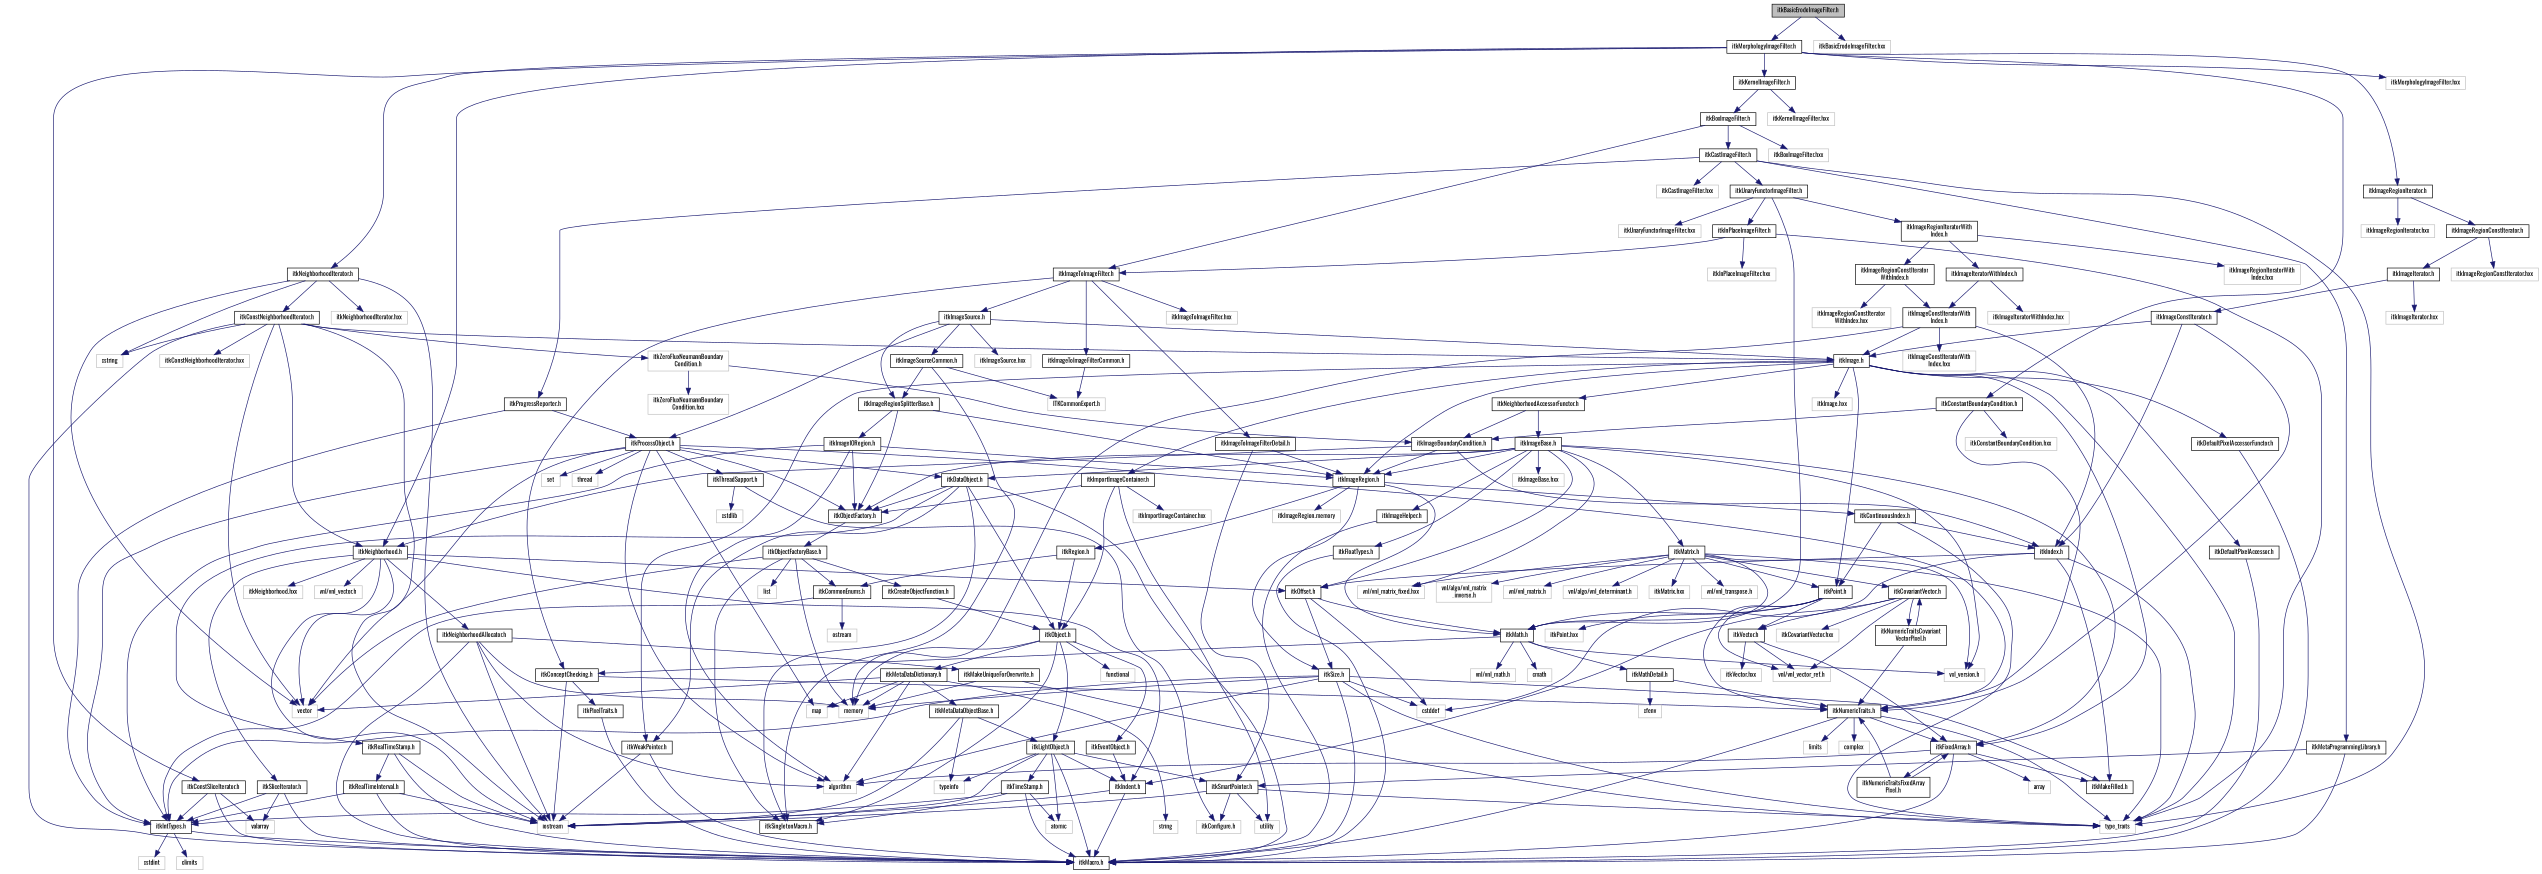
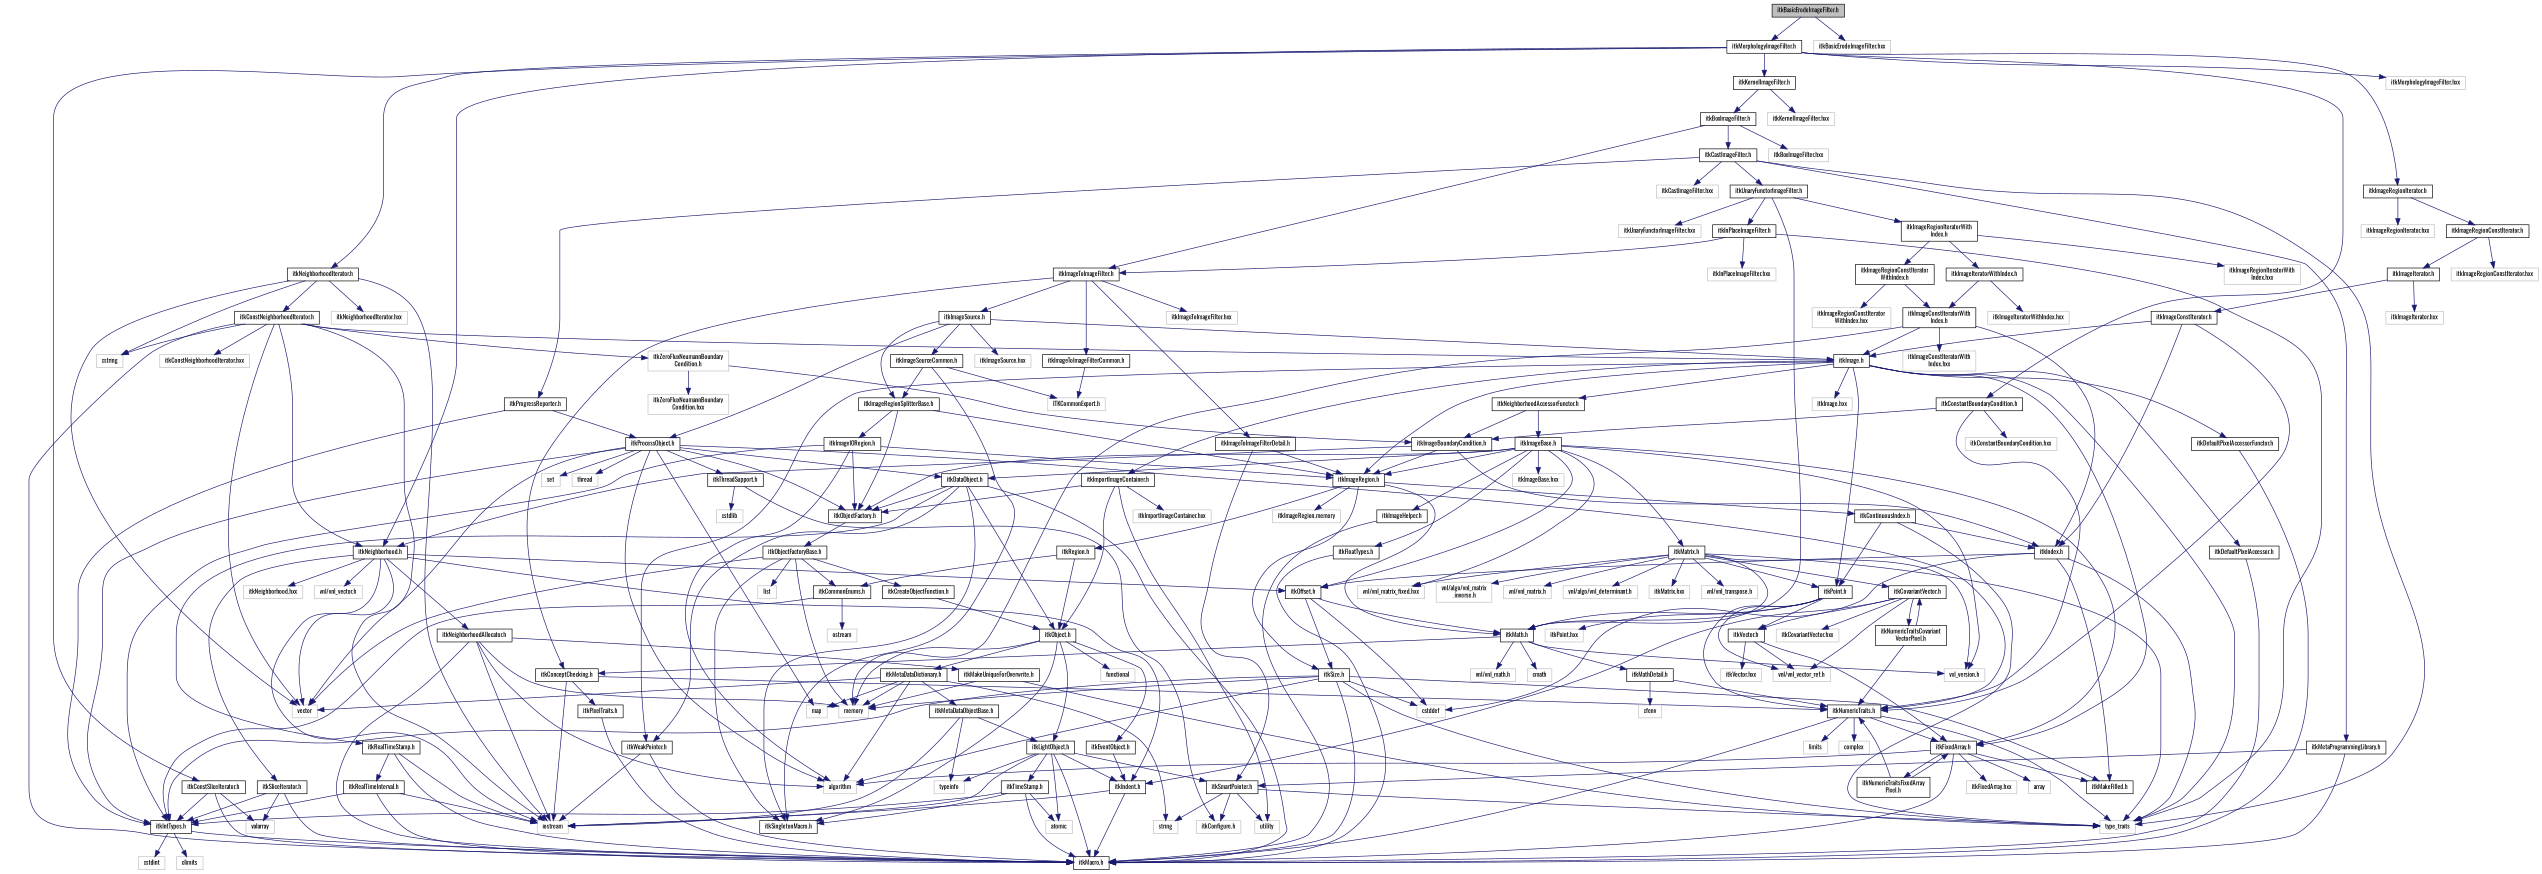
  digraph {
    fontname=Oswald
    node [color=black fillcolor=white fontname=Oswald fontsize=10 shape=record style=filled]
    edge [color=midnightblue fontname=Oswald fontsize=10 labelfontname=Helvetica labelfontsize=10 style=solid]
    n1 [fillcolor=grey75 fontcolor=black height=0.2 label="itkBasicErodeImageFilter.h" width=0.4]
    n2 [height=0.2 label="itkMorphologyImageFilter.h" width=0.4]
    n3 [color=grey75 height=0.2 label="itkBasicErodeImageFilter.hxx" width=0.4]
    n4 [height=0.2 label="itkKernelImageFilter.h" width=0.4]
    n5 [height=0.2 label="itkNeighborhood.h" width=0.4]
    n6 [height=0.2 label="itkNeighborhoodIterator.h" width=0.4]
    n7 [height=0.2 label="itkConstSliceIterator.h" width=0.4]
    n8 [height=0.2 label="itkConstantBoundaryCondition.h" width=0.4]
    n9 [height=0.2 label="itkImageRegionIterator.h" width=0.4]
    n10 [color=grey75 height=0.2 label="itkMorphologyImageFilter.hxx" width=0.4]
    n11 [height=0.2 label="itkBoxImageFilter.h" width=0.4]
    n12 [color=grey75 height=0.2 label="itkKernelImageFilter.hxx" width=0.4]
    n13 [color=grey75 height=0.2 label=vector width=0.4]
    n14 [color=grey75 height=0.2 label=iostream width=0.4]
    n15 [height=0.2 label="itkIndent.h" width=0.4]
    n16 [height=0.2 label="itkOffset.h" width=0.4]
    n17 [height=0.2 label="itkNeighborhoodAllocator.h" width=0.4]
    n18 [height=0.2 label="itkSliceIterator.h" width=0.4]
    n19 [color=grey75 height=0.2 label="vnl/vnl_vector.h" width=0.4]
    n20 [color=grey75 height=0.2 label="itkNeighborhood.hxx" width=0.4]
    n21 [color=grey75 height=0.2 label=cstring width=0.4]
    n22 [height=0.2 label="itkConstNeighborhoodIterator.h" width=0.4]
    n23 [color=grey75 height=0.2 label="itkNeighborhoodIterator.hxx" width=0.4]
    n24 [height=0.2 label="itkIntTypes.h" width=0.4]
    n25 [height=0.2 label="itkMacro.h" width=0.4]
    n26 [color=grey75 height=0.2 label=valarray width=0.4]
    n27 [height=0.2 label="itkNumericTraits.h" width=0.4]
    n28 [height=0.2 label="itkImageBoundaryCondition.h" width=0.4]
    n29 [color=grey75 height=0.2 label="itkConstantBoundaryCondition.hxx" width=0.4]
    n30 [height=0.2 label="itkImageRegionConstIterator.h" width=0.4]
    n31 [color=grey75 height=0.2 label="itkImageRegionIterator.hxx" width=0.4]
    n32 [height=0.2 label="itkImageToImageFilter.h" width=0.4]
    n33 [height=0.2 label="itkCastImageFilter.h" width=0.4]
    n34 [color=grey75 height=0.2 label="itkBoxImageFilter.hxx" width=0.4]
    n35 [height=0.2 label="itkImageSource.h" width=0.4]
    n36 [height=0.2 label="itkConceptChecking.h" width=0.4]
    n37 [height=0.2 label="itkImageToImageFilterDetail.h" width=0.4]
    n38 [height=0.2 label="itkImageToImageFilterCommon.h" width=0.4]
    n39 [color=grey75 height=0.2 label="itkImageToImageFilter.hxx" width=0.4]
    n40 [color=grey75 height=0.2 label=type_traits width=0.4]
    n41 [height=0.2 label="itkUnaryFunctorImageFilter.h" width=0.4]
    n42 [height=0.2 label="itkProgressReporter.h" width=0.4]
    n43 [height=0.2 label="itkMetaProgrammingLibrary.h" width=0.4]
    n44 [color=grey75 height=0.2 label="itkCastImageFilter.hxx" width=0.4]
    n45 [height=0.2 label="itkProcessObject.h" width=0.4]
    n46 [height=0.2 label="itkImage.h" width=0.4]
    n47 [height=0.2 label="itkImageRegionSplitterBase.h" width=0.4]
    n48 [height=0.2 label="itkImageSourceCommon.h" width=0.4]
    n49 [color=grey75 height=0.2 label="itkImageSource.hxx" width=0.4]
    n50 [height=0.2 label="itkPixelTraits.h" width=0.4]
    n51 [height=0.2 label="itkSmartPointer.h" width=0.4]
    n52 [height=0.2 label="itkImageRegion.h" width=0.4]
    n53 [color=grey75 height=0.2 label="ITKCommonExport.h" width=0.4]
    n54 [height=0.2 label="itkDataObject.h" width=0.4]
    n55 [color=grey75 height=0.2 label=algorithm width=0.4]
    n56 [color=grey75 height=0.2 label=map width=0.4]
    n57 [height=0.2 label="itkObjectFactory.h" width=0.4]
    n58 [height=0.2 label="itkThreadSupport.h" width=0.4]
    n59 [color=grey75 height=0.2 label=set width=0.4]
    n60 [color=grey75 height=0.2 label=thread width=0.4]
    n61 [height=0.2 label="itkWeakPointer.h" width=0.4]
    n62 [height=0.2 label="itkFixedArray.h" width=0.4]
    n63 [height=0.2 label="itkPoint.h" width=0.4]
    n64 [height=0.2 label="itkImportImageContainer.h" width=0.4]
    n65 [height=0.2 label="itkDefaultPixelAccessor.h" width=0.4]
    n66 [height=0.2 label="itkDefaultPixelAccessorFunctor.h" width=0.4]
    n67 [height=0.2 label="itkNeighborhoodAccessorFunctor.h" width=0.4]
    n68 [color=grey75 height=0.2 label="itkImage.hxx" width=0.4]
    n69 [height=0.2 label="itkImageIORegion.h" width=0.4]
    n70 [height=0.2 label="itkSingletonMacro.h" width=0.4]
    n71 [height=0.2 label="itkObject.h" width=0.4]
    n72 [height=0.2 label="itkRealTimeStamp.h" width=0.4]
    n73 [color=grey75 height=0.2 label=cstdint width=0.4]
    n74 [color=grey75 height=0.2 label=climits width=0.4]
    n75 [height=0.2 label="itkObjectFactoryBase.h" width=0.4]
    n76 [color=grey75 height=0.2 label=limits width=0.4]
    n77 [color=grey75 height=0.2 label=complex width=0.4]
    n78 [color=grey75 height=0.2 label="itkConfigure.h" width=0.4]
    n79 [color=grey75 height=0.2 label=cstdlib width=0.4]
    n80 [height=0.2 label="itkLightObject.h" width=0.4]
    n81 [height=0.2 label="itkEventObject.h" width=0.4]
    n82 [height=0.2 label="itkMetaDataDictionary.h" width=0.4]
    n83 [color=grey75 height=0.2 label=memory width=0.4]
    n84 [color=grey75 height=0.2 label=functional width=0.4]
    n85 [height=0.2 label="itkRealTimeInterval.h" width=0.4]
    n86 [height=0.2 label="itkTimeStamp.h" width=0.4]
    n87 [color=grey75 height=0.2 label=atomic width=0.4]
    n88 [color=grey75 height=0.2 label=typeinfo width=0.4]
    n89 [height=0.2 label="itkMetaDataObjectBase.h" width=0.4]
    n90 [color=grey75 height=0.2 label=string width=0.4]
    n91 [color=grey75 height=0.2 label=utility width=0.4]
    n92 [height=0.2 label="itkCreateObjectFunction.h" width=0.4]
    n93 [height=0.2 label="itkCommonEnums.h" width=0.4]
    n94 [color=grey75 height=0.2 label=list width=0.4]
    n95 [color=grey75 height=0.2 label=ostream width=0.4]
    n96 [height=0.2 label="itkMakeFilled.h" width=0.4]
    n97 [color=grey75 height=0.2 label=array width=0.4]
+   n98 [color=grey75 height=0.2 label="itkFixedArray.hxx" width=0.4]
    n99 [height=0.2 label="itkNumericTraitsFixedArray\lPixel.h" width=0.4]
    n100 [height=0.2 label="itkRegion.h" width=0.4]
    n101 [height=0.2 label="itkSize.h" width=0.4]
    n102 [height=0.2 label="itkContinuousIndex.h" width=0.4]
    n103 [height=0.2 label="itkMath.h" width=0.4]
    n104 [color=grey75 height=0.2 label="itkImageRegion.memory" width=0.4]
    n105 [height=0.2 label="itkVector.h" width=0.4]
    n106 [color=grey75 height=0.2 label="vnl/vnl_vector_ref.h" width=0.4]
    n107 [color=grey75 height=0.2 label="itkPoint.hxx" width=0.4]
    n108 [color=grey75 height=0.2 label="itkImportImageContainer.hxx" width=0.4]
    n109 [height=0.2 label="itkImageBase.h" width=0.4]
    n110 [color=grey75 height=0.2 label=cstddef width=0.4]
    n111 [height=0.2 label="itkIndex.h" width=0.4]
    n112 [color=grey75 height=0.2 label=cmath width=0.4]
    n113 [height=0.2 label="itkMathDetail.h" width=0.4]
    n114 [color=grey75 height=0.2 label="vnl/vnl_math.h" width=0.4]
    n115 [color=grey75 height=0.2 label="vxl_version.h" width=0.4]
    n116 [color=grey75 height=0.2 label="itkVector.hxx" width=0.4]
    n117 [color=grey75 height=0.2 label=cfenv width=0.4]
    n118 [height=0.2 label="itkMatrix.h" width=0.4]
    n119 [color=grey75 height=0.2 label="vnl/vnl_matrix_fixed.hxx" width=0.4]
    n120 [height=0.2 label="itkImageHelper.h" width=0.4]
    n121 [height=0.2 label="itkFloatTypes.h" width=0.4]
    n122 [color=grey75 height=0.2 label="itkImageBase.hxx" width=0.4]
    n123 [height=0.2 label="itkMakeUniqueForOverwrite.h" width=0.4]
    n124 [height=0.2 label="itkCovariantVector.h" width=0.4]
    n125 [color=grey75 height=0.2 label="vnl/vnl_transpose.h" width=0.4]
    n126 [color=grey75 height=0.2 label="vnl/algo/vnl_matrix\l_inverse.h" width=0.4]
    n127 [color=grey75 height=0.2 label="vnl/vnl_matrix.h" width=0.4]
    n128 [color=grey75 height=0.2 label="vnl/algo/vnl_determinant.h" width=0.4]
    n129 [color=grey75 height=0.2 label="itkMatrix.hxx" width=0.4]
    n130 [height=0.2 label="itkNumericTraitsCovariant\lVectorPixel.h" width=0.4]
    n131 [color=grey75 height=0.2 label="itkCovariantVector.hxx" width=0.4]
    n132 [height=0.2 label="itkInPlaceImageFilter.h" width=0.4]
    n133 [height=0.2 label="itkImageRegionIteratorWith\lIndex.h" width=0.4]
    n134 [color=grey75 height=0.2 label="itkUnaryFunctorImageFilter.hxx" width=0.4]
    n135 [color=grey75 height=0.2 label="itkInPlaceImageFilter.hxx" width=0.4]
    n136 [height=0.2 label="itkImageRegionConstIterator\lWithIndex.h" width=0.4]
    n137 [height=0.2 label="itkImageIteratorWithIndex.h" width=0.4]
    n138 [color=grey75 height=0.2 label="itkImageRegionIteratorWith\lIndex.hxx" width=0.4]
    n139 [height=0.2 label="itkImageConstIteratorWith\lIndex.h" width=0.4]
    n140 [color=grey75 height=0.2 label="itkImageRegionConstIterator\lWithIndex.hxx" width=0.4]
    n141 [color=grey75 height=0.2 label="itkImageIteratorWithIndex.hxx" width=0.4]
    n142 [color=grey75 height=0.2 label="itkImageConstIteratorWith\lIndex.hxx" width=0.4]
    n143 [color=grey75 height=0.2 label="itkZeroFluxNeumannBoundary\lCondition.h" width=0.4]
    n144 [color=grey75 height=0.2 label="itkConstNeighborhoodIterator.hxx" width=0.4]
    n145 [color=grey75 height=0.2 label="itkZeroFluxNeumannBoundary\lCondition.hxx" width=0.4]
    n146 [height=0.2 label="itkImageIterator.h" width=0.4]
    n147 [color=grey75 height=0.2 label="itkImageRegionConstIterator.hxx" width=0.4]
    n148 [height=0.2 label="itkImageConstIterator.h" width=0.4]
    n149 [color=grey75 height=0.2 label="itkImageIterator.hxx" width=0.4]
    n1 -> n2
    n1 -> n3
    n2 -> n4
    n2 -> n5
    n2 -> n6
    n2 -> n7
    n2 -> n8
    n2 -> n9
    n2 -> n10
    n4 -> n11
    n4 -> n12
    n5 -> n13
    n5 -> n14
    n5 -> n15
    n5 -> n16
    n5 -> n17
    n5 -> n18
    n5 -> n19
    n5 -> n20
    n6 -> n13
    n6 -> n14
    n6 -> n21
    n6 -> n22
    n6 -> n23
    n7 -> n24
    n7 -> n25
    n7 -> n26
    n8 -> n27
    n8 -> n28
    n8 -> n29
    n9 -> n30
    n9 -> n31
    n11 -> n32
    n11 -> n33
    n11 -> n34
    n15 -> n14
    n15 -> n25
    n16 -> n101
    n16 -> n103
    n16 -> n110
    n17 -> n14
    n17 -> n25
    n17 -> n55
    n17 -> n83
    n17 -> n123
    n18 -> n24
    n18 -> n25
    n18 -> n26
    n22 -> n5
    n22 -> n13
    n22 -> n14
    n22 -> n21
    n22 -> n25
    n22 -> n46
    n22 -> n143
    n22 -> n144
    n24 -> n25
    n24 -> n73
    n24 -> n74
    n27 -> n25
    n27 -> n40
    n27 -> n62
    n27 -> n76
    n27 -> n77
    n28 -> n5
    n28 -> n52
    n28 -> n111
    n30 -> n146
    n30 -> n147
    n32 -> n35
    n32 -> n36
    n32 -> n37
    n32 -> n38
    n32 -> n39
    n33 -> n40
    n33 -> n41
    n33 -> n42
    n33 -> n43
    n33 -> n44
    n35 -> n45
    n35 -> n46
    n35 -> n47
    n35 -> n48
    n35 -> n49
    n36 -> n14
    n36 -> n27
    n36 -> n50
    n37 -> n51
    n37 -> n52
    n38 -> n53
    n41 -> n103
    n41 -> n132
    n41 -> n133
    n41 -> n134
    n42 -> n24
    n42 -> n45
    n43 -> n25
    n43 -> n51
    n45 -> n13
    n45 -> n24
    n45 -> n27
    n45 -> n54
    n45 -> n55
    n45 -> n56
    n45 -> n57
    n45 -> n58
    n45 -> n59
    n45 -> n60
    n46 -> n40
    n46 -> n52
    n46 -> n61
    n46 -> n62
    n46 -> n63
    n46 -> n64
    n46 -> n65
    n46 -> n66
    n46 -> n67
    n46 -> n68
    n47 -> n52
    n47 -> n57
    n47 -> n69
    n48 -> n47
    n48 -> n53
    n48 -> n70
    n50 -> n25
-   n51 -> n14
+   n51 -> n90
    n51 -> n40
    n51 -> n78
    n51 -> n91
    n52 -> n100
    n52 -> n101
    n52 -> n102
    n52 -> n103
    n52 -> n104
    n54 -> n25
    n54 -> n57
    n54 -> n61
    n54 -> n70
    n54 -> n71
    n54 -> n72
    n57 -> n75
    n58 -> n78
    n58 -> n79
    n61 -> n14
    n61 -> n25
    n62 -> n25
    n62 -> n55
    n62 -> n96
    n62 -> n97
+   n62 -> n98
    n62 -> n99
    n63 -> n27
    n63 -> n103
    n63 -> n105
    n63 -> n106
    n63 -> n107
    n64 -> n57
    n64 -> n71
    n64 -> n91
    n64 -> n108
    n65 -> n25
    n66 -> n25
    n67 -> n28
    n67 -> n109
    n69 -> n24
    n69 -> n52
    n69 -> n55
    n69 -> n57
    n71 -> n70
    n71 -> n80
    n71 -> n81
    n71 -> n82
    n71 -> n83
    n71 -> n84
    n72 -> n14
    n72 -> n25
    n72 -> n85
    n75 -> n13
    n75 -> n70
    n75 -> n83
    n75 -> n92
    n75 -> n93
    n75 -> n94
    n80 -> n14
    n80 -> n15
    n80 -> n25
    n80 -> n51
    n80 -> n86
    n80 -> n87
    n80 -> n88
    n81 -> n15
    n82 -> n13
    n82 -> n55
    n82 -> n56
    n82 -> n83
    n82 -> n89
    n82 -> n90
    n85 -> n14
    n85 -> n24
    n85 -> n25
    n86 -> n24
    n86 -> n25
    n86 -> n70
    n86 -> n87
    n89 -> n14
    n89 -> n80
    n89 -> n88
    n92 -> n71
    n93 -> n24
    n93 -> n95
    n99 -> n27
    n99 -> n62
    n100 -> n71
    n100 -> n93
    n101 -> n24
    n101 -> n25
    n101 -> n40
    n101 -> n55
    n101 -> n83
    n101 -> n96
    n101 -> n110
    n102 -> n40
    n102 -> n63
    n102 -> n111
    n103 -> n36
    n103 -> n112
    n103 -> n113
    n103 -> n114
    n103 -> n115
    n105 -> n62
    n105 -> n106
    n105 -> n116
    n109 -> n16
    n109 -> n52
    n109 -> n54
    n109 -> n57
    n109 -> n62
    n109 -> n115
    n109 -> n118
    n109 -> n119
    n109 -> n120
    n109 -> n121
    n109 -> n122
    n111 -> n16
    n111 -> n40
    n111 -> n96
    n111 -> n110
    n113 -> n27
    n113 -> n117
    n118 -> n40
    n118 -> n63
    n118 -> n103
    n118 -> n115
    n118 -> n119
    n118 -> n124
    n118 -> n125
    n118 -> n126
    n118 -> n127
    n118 -> n128
    n118 -> n129
    n120 -> n25
    n121 -> n25
    n123 -> n40
    n123 -> n83
    n124 -> n15
    n124 -> n105
    n124 -> n106
    n124 -> n130
    n124 -> n131
    n130 -> n27
    n130 -> n124
    n132 -> n32
    n132 -> n40
    n132 -> n135
    n133 -> n136
    n133 -> n137
    n133 -> n138
    n136 -> n139
    n136 -> n140
    n137 -> n139
    n137 -> n141
    n139 -> n46
    n139 -> n83
    n139 -> n111
    n139 -> n142
    n143 -> n28
    n143 -> n145
    n146 -> n148
    n146 -> n149
    n148 -> n27
    n148 -> n46
    n148 -> n111
  }
